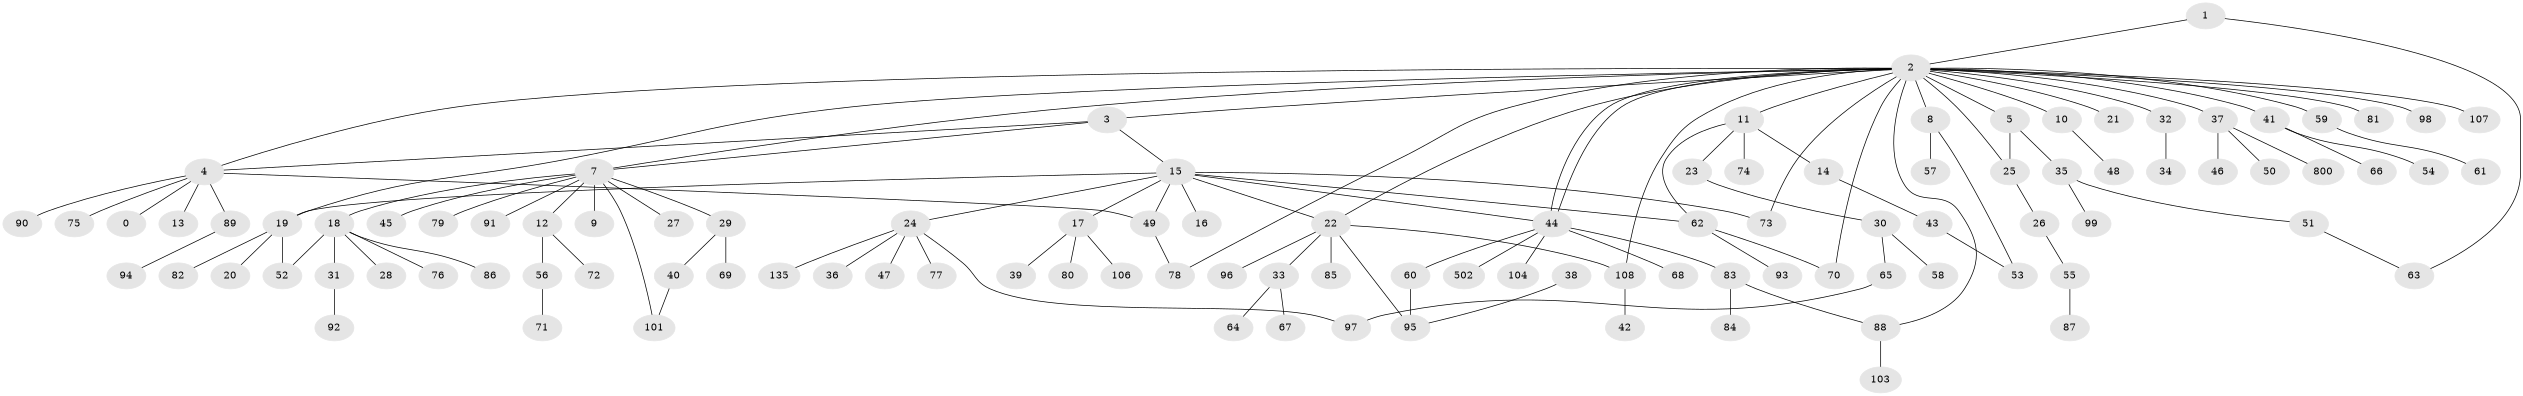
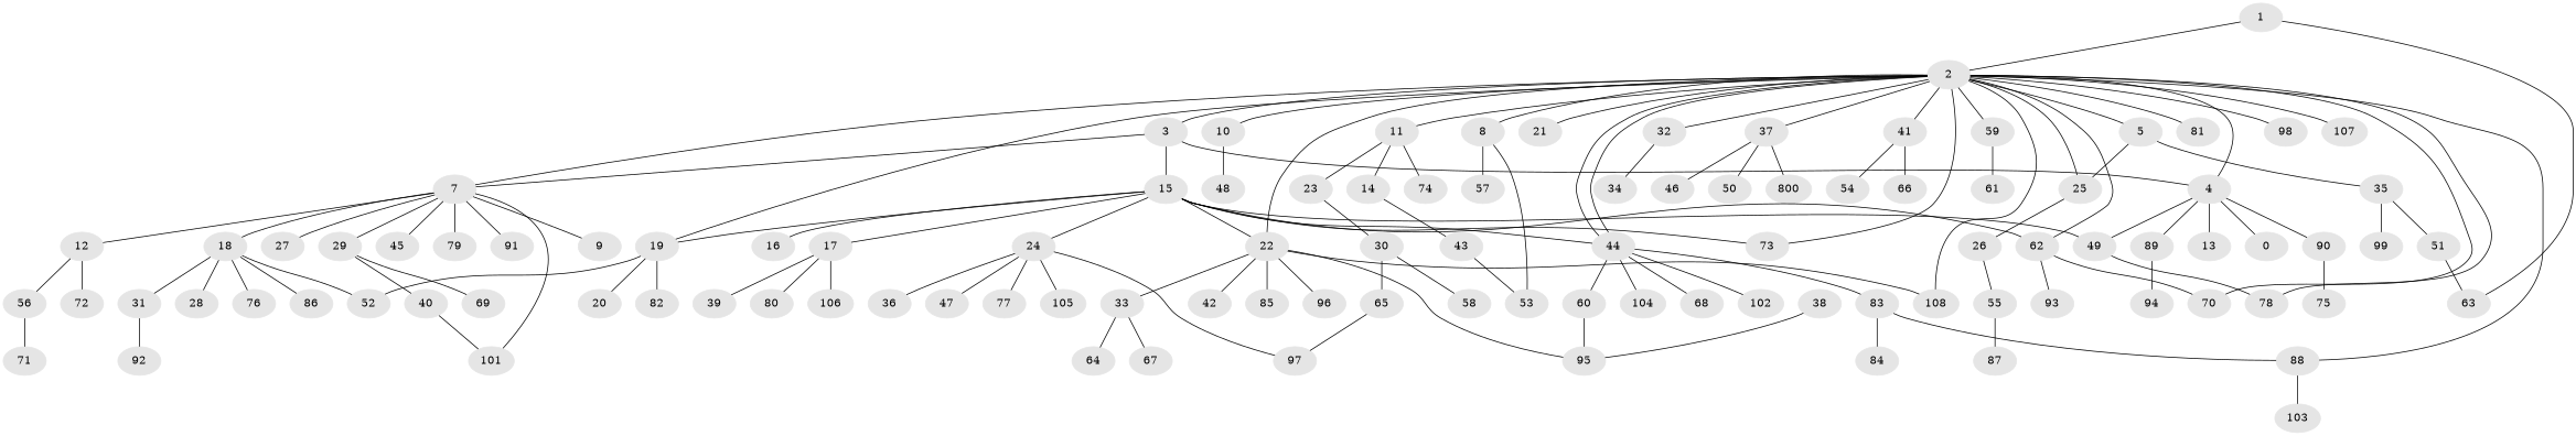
  graph {
    node [color=gray90 style=filled]
    1
    2
    63
    3
    4
    5
    7
    8
    10
    11
    19
    21
    22
    25
    32
    37
    41
    44
    59
    62
    70
    73
    78
    81
    88
    98
    107
    108
    15
    n30 [label=0]
    13
    49
    75
    89
    90
    35
    9
    12
    18
    27
    29
    45
    79
    91
    101
    53
    57
    48
    74
    14
    23
    52
    20
    82
    33
    42
    85
    95
    96
    26
    34
    46
    50
    n64 [label=800]
    54
    66
    60
    68
    83
-   102 [label=502]
+   102
    104
    61
    93
    103
    16
    17
    24
    94
    51
    99
    56
    72
    28
    31
    76
    86
    40
    69
    43
    30
    71
    39
    80
    106
    36
    47
    77
    97
-   105 [label=135]
+   105
    38
    92
    64
    67
    58
    65
    55
    87
    84
    1 -- 2
    1 -- 63
    2 -- 3
    2 -- 4
    2 -- 5
    2 -- 7
    2 -- 8
    2 -- 10
    2 -- 11
    2 -- 19
    2 -- 21
    2 -- 22
    2 -- 25
    2 -- 32
    2 -- 37
    2 -- 41
    2 -- 44
    2 -- 44
    2 -- 59
-   11 -- 62
+   2 -- 62
    2 -- 70
    2 -- 73
    2 -- 78
    2 -- 81
    2 -- 88
    2 -- 98
    2 -- 107
    2 -- 108
    3 -- 4
    3 -- 7
    3 -- 15
    4 -- n30
    4 -- 13
    4 -- 49
-   4 -- 75
+   90 -- 75
    4 -- 89
    4 -- 90
    5 -- 25
    5 -- 35
    7 -- 9
    7 -- 12
    7 -- 18
    7 -- 27
    7 -- 29
    7 -- 45
    7 -- 79
    7 -- 91
    7 -- 101
    8 -- 53
    8 -- 57
    10 -- 48
    11 -- 74
    11 -- 14
    11 -- 23
    19 -- 52
    19 -- 20
    19 -- 82
    22 -- 108
    22 -- 33
-   108 -- 42
+   22 -- 42
    22 -- 85
    22 -- 95
    22 -- 96
    25 -- 26
    32 -- 34
    37 -- 46
    37 -- 50
    37 -- n64
    41 -- 54
    41 -- 66
    44 -- 60
    44 -- 68
    44 -- 83
    44 -- 102
    44 -- 104
    59 -- 61
    62 -- 70
    62 -- 93
    88 -- 103
    15 -- 19
    15 -- 22
    15 -- 44
    15 -- 62
    15 -- 73
    15 -- 49
    15 -- 16
    15 -- 17
    15 -- 24
    49 -- 78
    89 -- 94
    35 -- 51
    35 -- 99
    12 -- 56
    12 -- 72
    18 -- 52
    18 -- 28
    18 -- 31
    18 -- 76
    18 -- 86
    29 -- 40
    29 -- 69
    14 -- 43
    23 -- 30
    33 -- 64
    33 -- 67
    26 -- 55
    60 -- 95
    83 -- 88
    83 -- 84
    17 -- 39
    17 -- 80
    17 -- 106
    24 -- 36
    24 -- 47
    24 -- 77
    24 -- 97
    24 -- 105
    51 -- 63
    56 -- 71
    31 -- 92
    40 -- 101
    43 -- 53
    30 -- 58
    30 -- 65
    38 -- 95
    65 -- 97
    55 -- 87
  }
